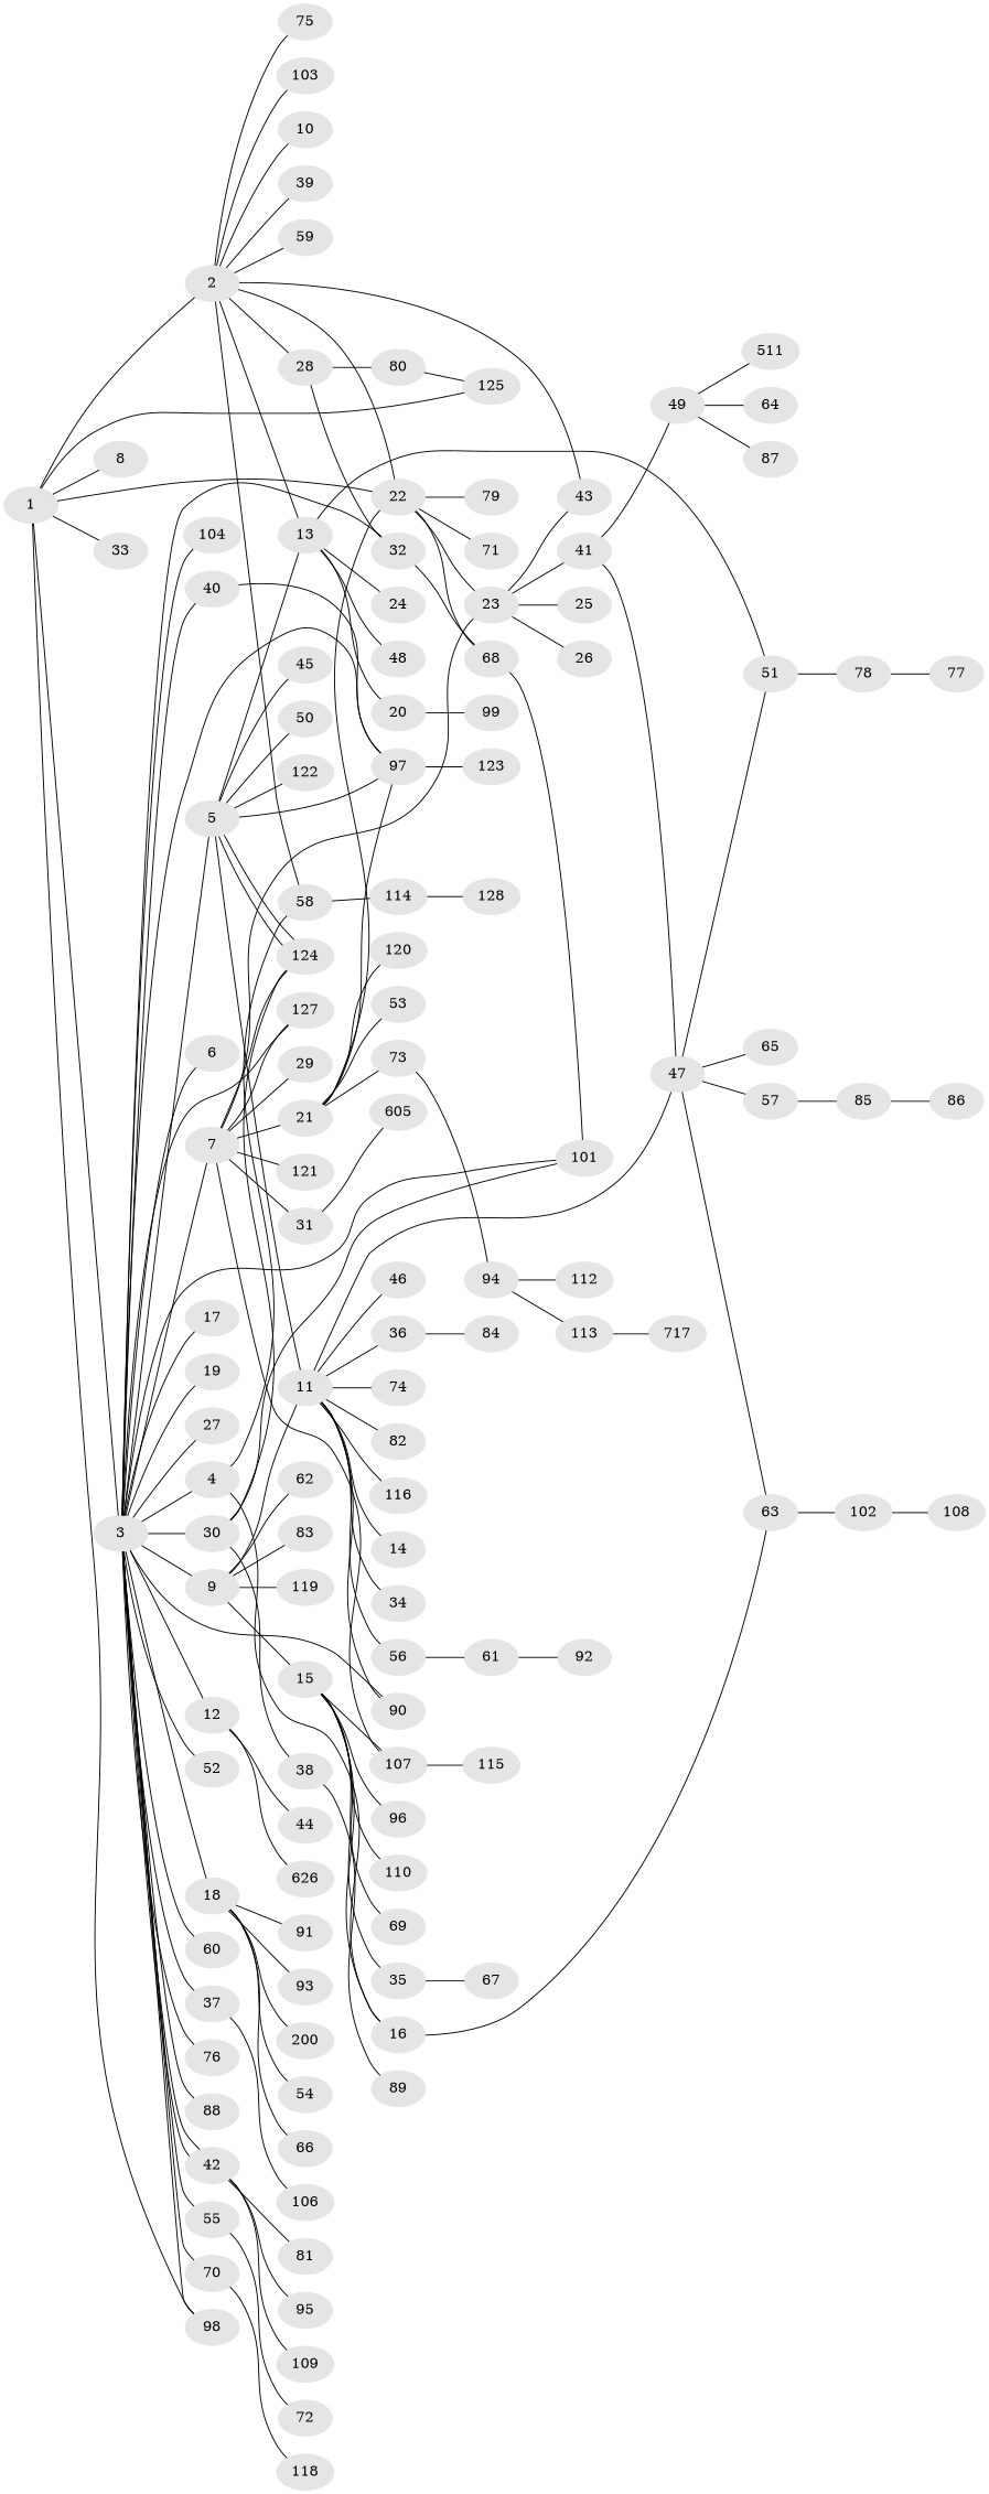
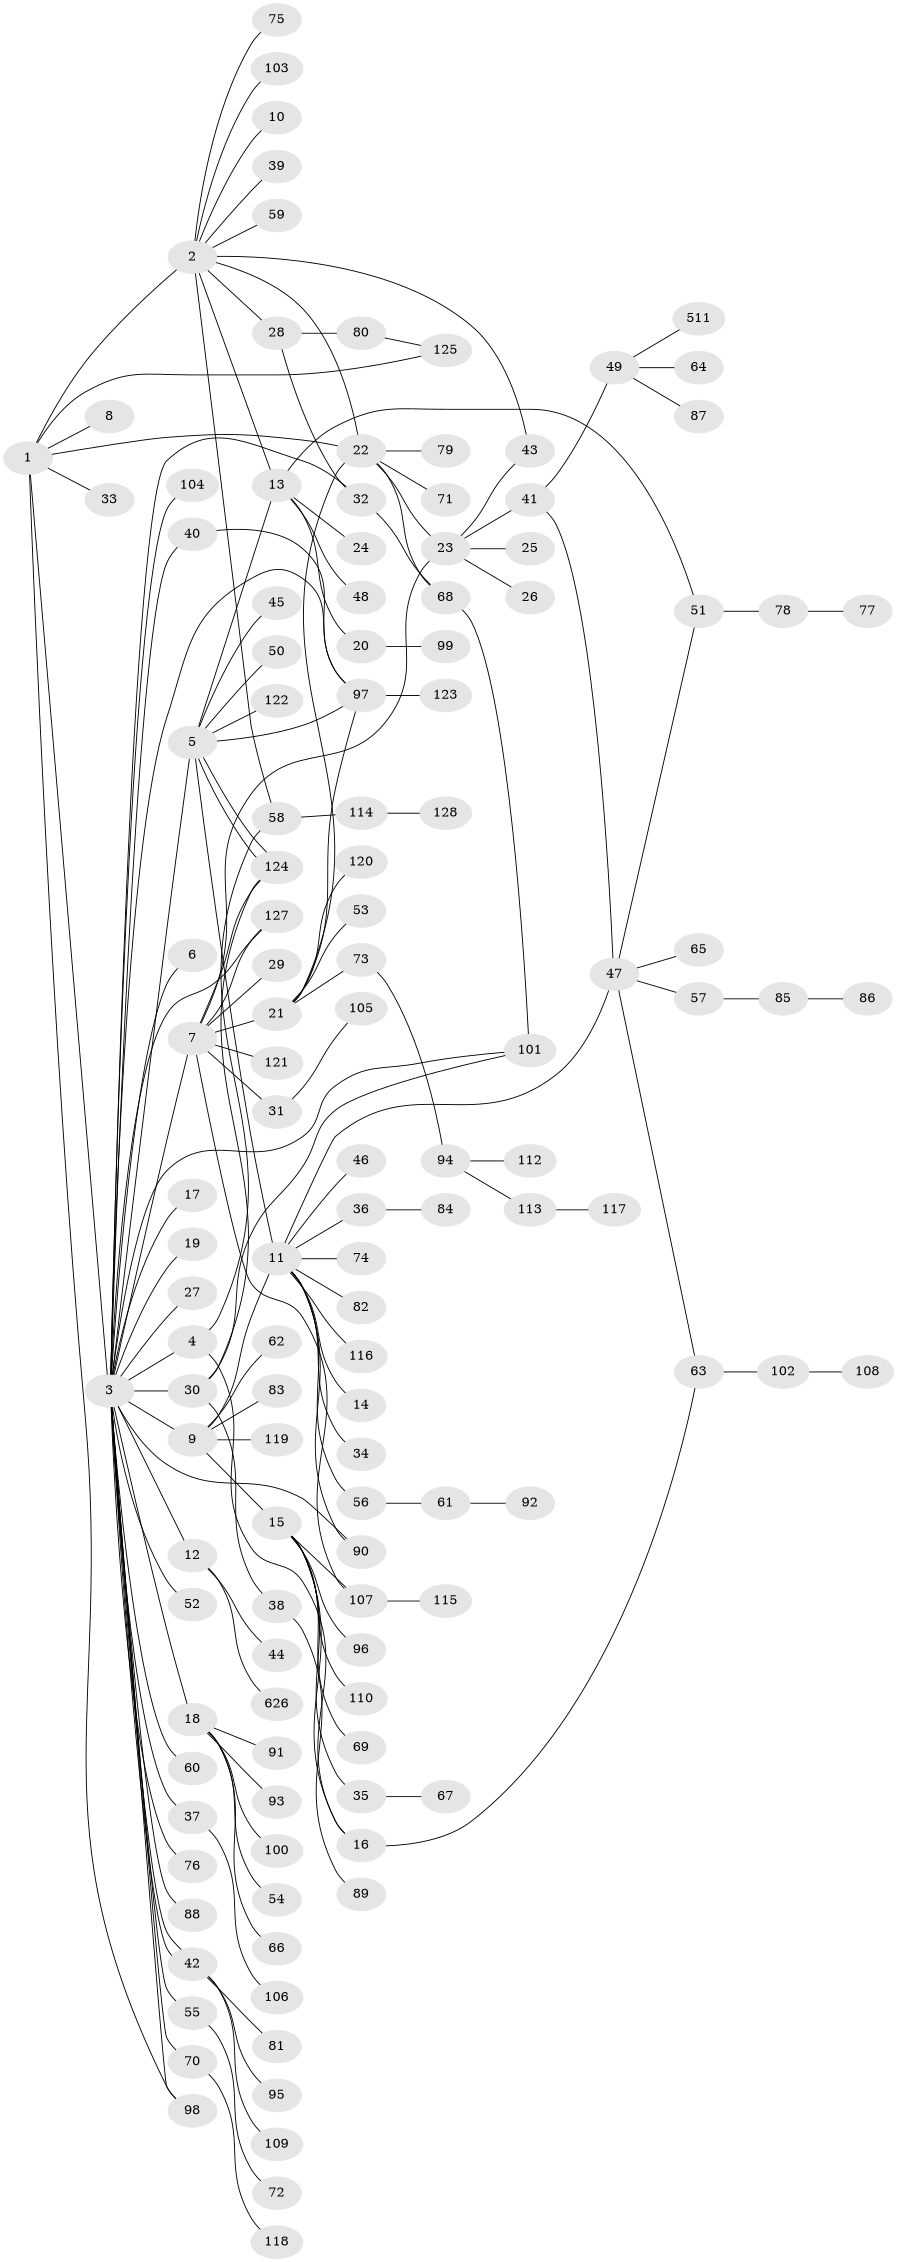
  graph {
    rankdir=LR
    node [color=gray90 style=filled]
    1
    2
    3
    8
    22
    33
    98
    125
    10
    13
    28
    39
    43
    58
    59
    75
    103
    4
    5
    6
    7
    9
    12
    17
    18
    19
    27
    30
    32
    37
    40
    42
    52
    55
    60
    70
    76
    88
    90
    101
    104
    127
    97
    23
    68
    71
    79
    20
    24
    48
    51
    80
    114
    16
    124
    11
    45
    50
    122
    21
    29
    31
    107
    121
    15
    62
    83
    119
    44
    n70 [label=626]
    54
    66
    91
    93
-   100 [label=200]
+   100
    38
    106
    81
    95
    109
    72
    118
    63
    14
    34
    36
    46
    47
    56
    74
    82
    116
    123
    53
    73
    120
    25
    26
    41
-   105 [label=605]
+   105
    115
    35
    69
    96
    110
    84
    57
    65
    61
    99
    78
    67
    102
    94
    49
    89
    64
    87
    n119 [label=511]
    85
    77
    92
    86
    128
    108
    112
    113
-   117 [label=717]
+   117
    1 -- 2
    1 -- 3
    1 -- 8
    1 -- 22
    1 -- 33
    1 -- 98
    1 -- 125
    2 -- 22
    2 -- 10
    2 -- 13
    2 -- 28
    2 -- 39
    2 -- 43
    2 -- 58
    2 -- 59
    2 -- 75
    2 -- 103
    3 -- 98
    3 -- 4
    3 -- 5
    3 -- 6
    3 -- 7
    3 -- 9
    3 -- 12
    3 -- 17
    3 -- 18
    3 -- 19
    3 -- 27
    3 -- 30
    3 -- 32
    3 -- 37
    3 -- 40
    3 -- 42
    3 -- 42
    3 -- 52
    3 -- 55
    3 -- 60
    3 -- 70
    3 -- 76
    3 -- 88
    3 -- 90
    3 -- 101
    3 -- 104
    3 -- 127
    3 -- 97
    22 -- 23
    22 -- 68
    22 -- 71
    22 -- 79
    13 -- 20
    13 -- 24
    13 -- 48
    13 -- 51
    28 -- 32
    28 -- 80
    58 -- 114
    4 -- 58
    4 -- 16
    5 -- 13
    5 -- 97
    5 -- 124
    5 -- 124
    5 -- 11
    5 -- 45
    5 -- 50
    5 -- 122
    7 -- 127
    7 -- 23
    7 -- 124
    7 -- 21
    7 -- 29
    7 -- 31
    7 -- 107
    7 -- 121
    9 -- 11
    9 -- 15
    9 -- 62
    9 -- 83
    9 -- 119
    12 -- 44
    12 -- n70
    18 -- 54
    18 -- 66
    18 -- 91
    18 -- 93
    18 -- 100
    30 -- 101
    30 -- 124
    30 -- 38
    32 -- 68
    37 -- 106
    40 -- 97
    42 -- 81
    42 -- 95
    42 -- 109
    55 -- 72
    70 -- 118
    97 -- 123
    23 -- 43
    23 -- 25
    23 -- 26
    23 -- 41
    68 -- 101
    20 -- 99
    51 -- 78
    80 -- 125
    114 -- 128
    16 -- 63
    11 -- 90
    11 -- 14
    11 -- 34
    11 -- 36
    11 -- 46
    11 -- 47
    11 -- 56
    11 -- 74
    11 -- 82
    11 -- 116
    21 -- 22
    21 -- 97
    21 -- 53
    21 -- 73
    21 -- 120
    31 -- 105
    107 -- 115
    15 -- 16
    15 -- 107
    15 -- 35
    15 -- 69
    15 -- 96
    15 -- 110
    38 -- 89
    63 -- 102
    36 -- 84
    47 -- 51
    47 -- 63
    47 -- 57
    47 -- 65
    56 -- 61
    73 -- 94
    41 -- 47
    41 -- 49
    35 -- 67
    57 -- 85
    61 -- 92
    78 -- 77
    102 -- 108
    94 -- 112
    94 -- 113
    49 -- 64
    49 -- 87
    49 -- n119
    85 -- 86
    113 -- 117
  }
